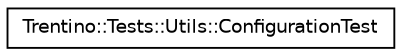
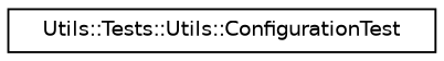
  digraph {
    rankdir=TB
-   n1 [color=black fillcolor=white fontname=Helvetica fontsize=10 height=0.2 label="Trentino::Tests::Utils::ConfigurationTest" shape=record style=filled width=0.4]
+   n1 [color=black fillcolor=white fontname=Helvetica fontsize=10 height=0.2 label="Utils::Tests::Utils::ConfigurationTest" shape=record style=filled width=0.4]
  }
